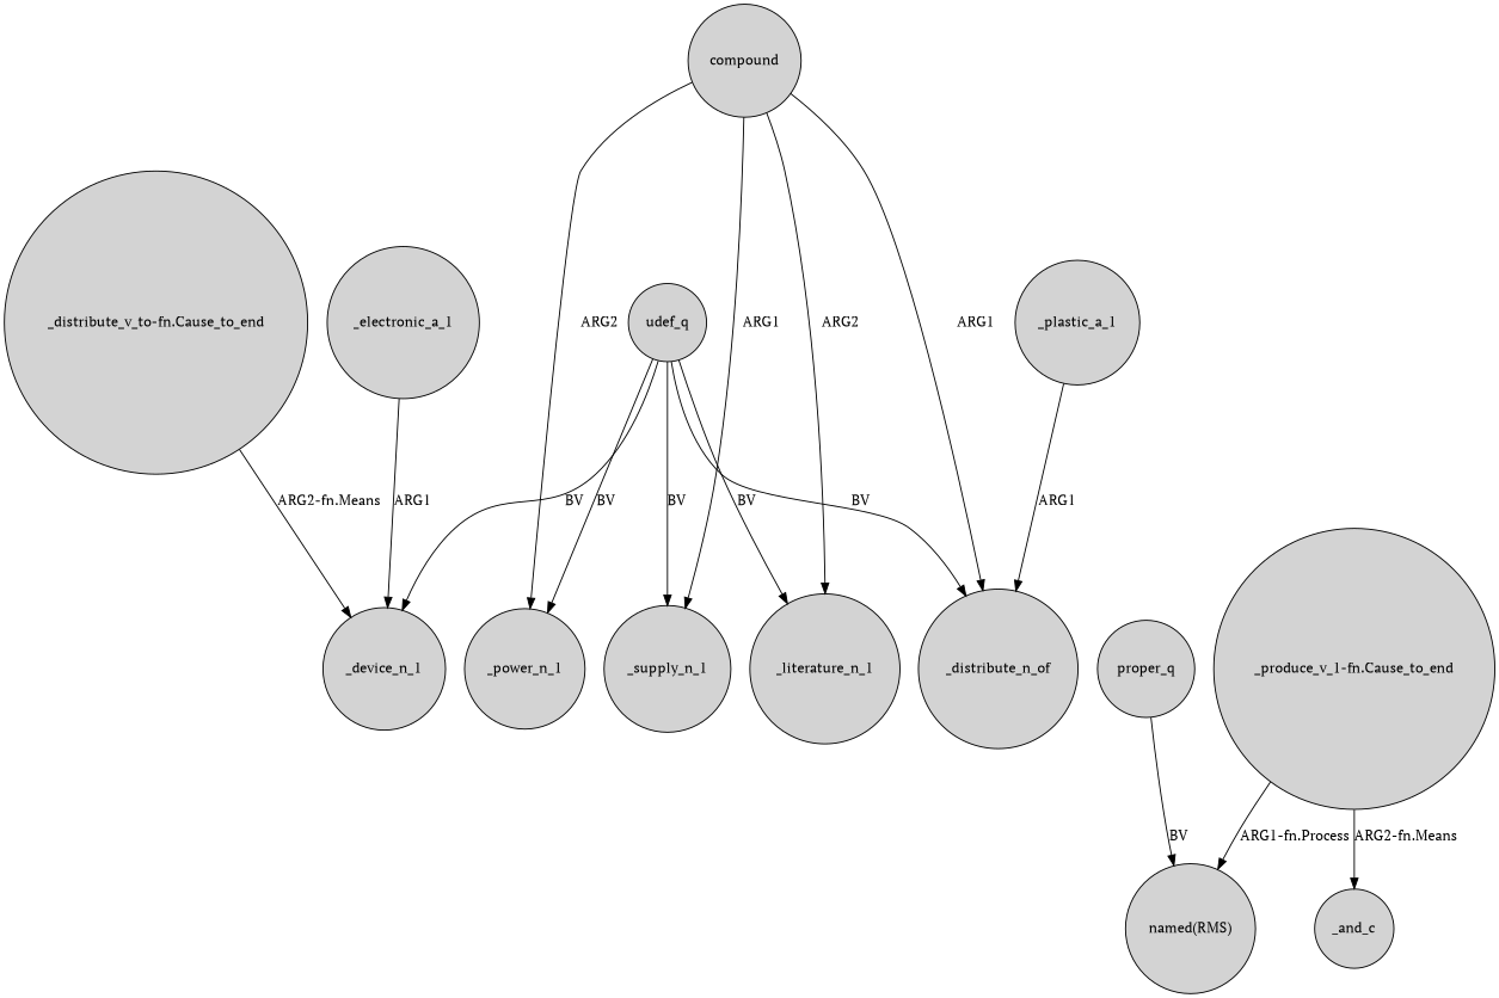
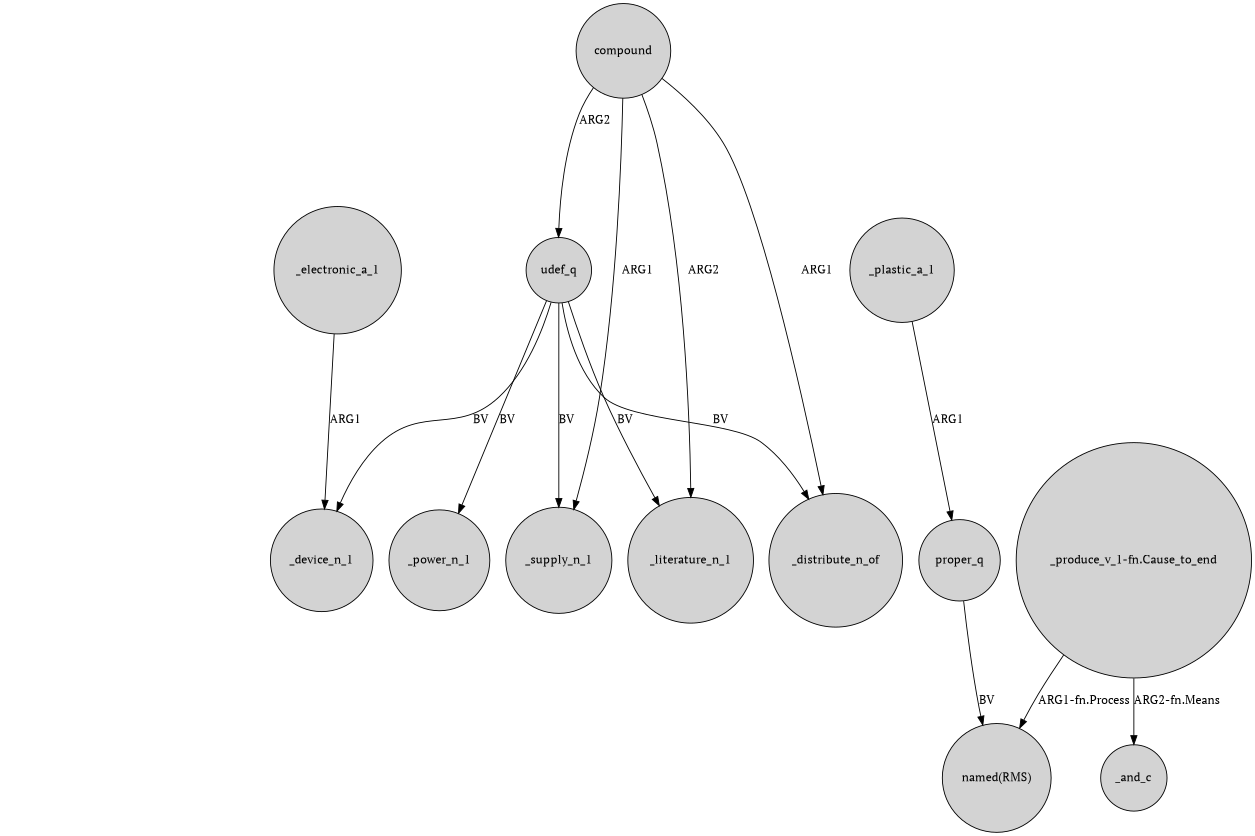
  digraph {
    fontname="PT Serif"
    node [fontname="PT Serif" shape=circle style=filled]
    edge [fontname="PT Serif"]
    _electronic_a_1
    _device_n_1
    udef_q
    n4 [label=_distribute_n_of]
    _supply_n_1
    _power_n_1
    _literature_n_1
    compound
-   "_distribute_v_to-fn.Cause_to_end"
    proper_q
    "named(RMS)"
    _plastic_a_1
    "_produce_v_1-fn.Cause_to_end"
    _and_c
    _electronic_a_1 -> _device_n_1 [label=ARG1]
    udef_q -> _device_n_1 [label=BV]
    udef_q -> n4 [label=BV]
    udef_q -> _supply_n_1 [label=BV]
    udef_q -> _power_n_1 [label=BV]
    udef_q -> _literature_n_1 [label=BV]
    compound -> n4 [label=ARG1]
    compound -> _supply_n_1 [label=ARG1]
-   compound -> _power_n_1 [label=ARG2]
+   compound -> udef_q [label=ARG2]
    compound -> _literature_n_1 [label=ARG2]
-   "_distribute_v_to-fn.Cause_to_end" -> _device_n_1 [label="ARG2-fn.Means"]
    proper_q -> "named(RMS)" [label=BV]
-   _plastic_a_1 -> n4 [label=ARG1]
+   _plastic_a_1 -> proper_q [label=ARG1]
    "_produce_v_1-fn.Cause_to_end" -> "named(RMS)" [label="ARG1-fn.Process"]
    "_produce_v_1-fn.Cause_to_end" -> _and_c [label="ARG2-fn.Means"]
  }
